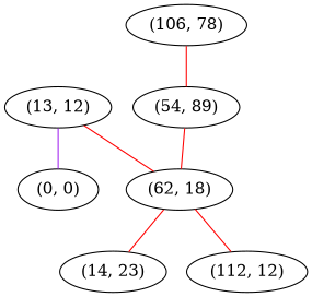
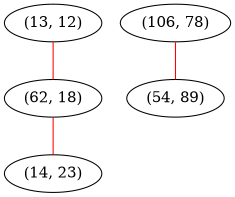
  graph {
    edge [color=red weight=1]
    "(13, 12)"
-   "(0, 0)"
    "(62, 18)"
    "(54, 89)"
    "(14, 23)"
-   "(112, 12)"
    "(106, 78)"
-   "(13, 12)" -- "(0, 0)" [color=purple weight=4]
    "(13, 12)" -- "(62, 18)"
    "(62, 18)" -- "(14, 23)"
-   "(62, 18)" -- "(112, 12)"
-   "(54, 89)" -- "(62, 18)"
    "(106, 78)" -- "(54, 89)"
  }
